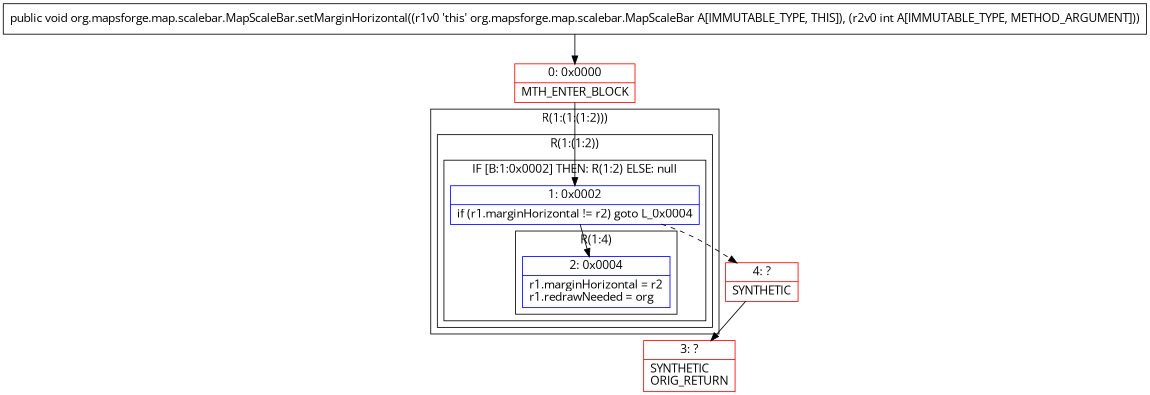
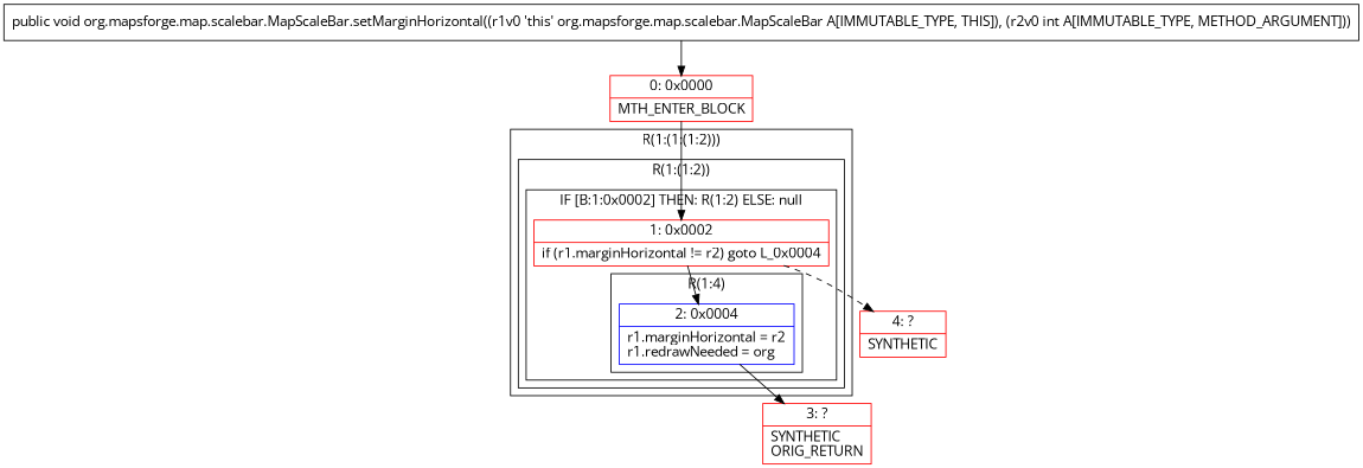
  digraph {
    fontname="Open Sans"
    node [color=red fontname="Open Sans" shape=record]
    edge [fontname="Open Sans"]
    n1 [color=blue label="{2\:\ 0x0004|r1.marginHorizontal = r2\lr1.redrawNeeded = org\l}"]
-   n2 [color=blue label="{1\:\ 0x0002|if (r1.marginHorizontal != r2) goto L_0x0004\l}"]
+   n2 [label="{1\:\ 0x0002|if (r1.marginHorizontal != r2) goto L_0x0004\l}"]
    n3 [label="{3\:\ ?|SYNTHETIC\lORIG_RETURN\l}"]
    n4 [label="{4\:\ ?|SYNTHETIC\l}"]
    n5 [label="{0\:\ 0x0000|MTH_ENTER_BLOCK\l}"]
    n6 [label="{public void org.mapsforge.map.scalebar.MapScaleBar.setMarginHorizontal((r1v0 'this' org.mapsforge.map.scalebar.MapScaleBar A[IMMUTABLE_TYPE, THIS]), (r2v0 int A[IMMUTABLE_TYPE, METHOD_ARGUMENT])) }" color=""]
    subgraph cluster_1 {
      label="R(1:(1:(1:2)))"
      subgraph cluster_2 {
        label="R(1:(1:2))"
        subgraph cluster_3 {
          label="IF [B:1:0x0002] THEN: R(1:2) ELSE: null"
          n2
          subgraph cluster_4 {
            label="R(1:4)"
            n1
          }
        }
      }
    }
-   n4 -> n3
+   n1 -> n3
    n2 -> n1
    n2 -> n4 [style=dashed]
    n5 -> n2
    n6 -> n5
  }
